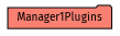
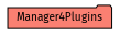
  digraph {
    rankdir=LR
    fontname="Fira Sans"
-   n1 [color=black fillcolor=salmon fontname="Fira Sans" fontsize=10 height=0.2 label=Manager1Plugins shape=folder style=filled width=0.4]
+   n1 [color=black fillcolor=salmon fontname="Fira Sans" fontsize=10 height=0.2 label=Manager4Plugins shape=folder style=filled width=0.4]
  }
